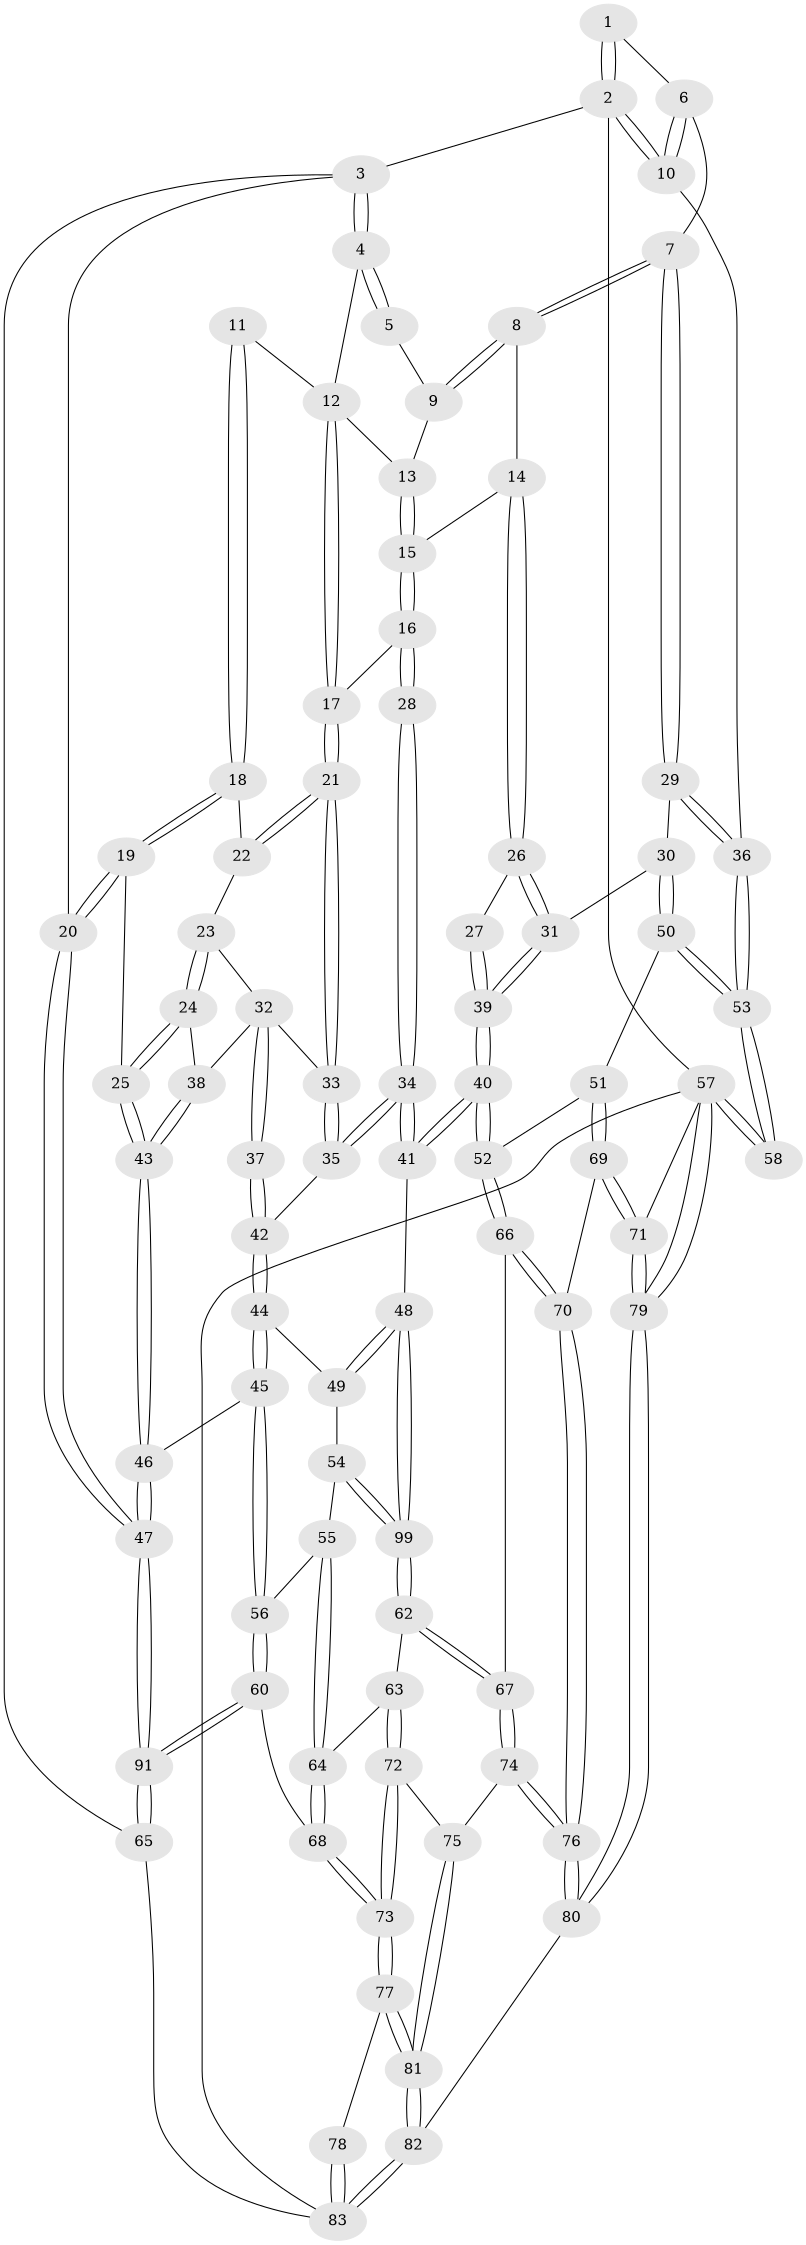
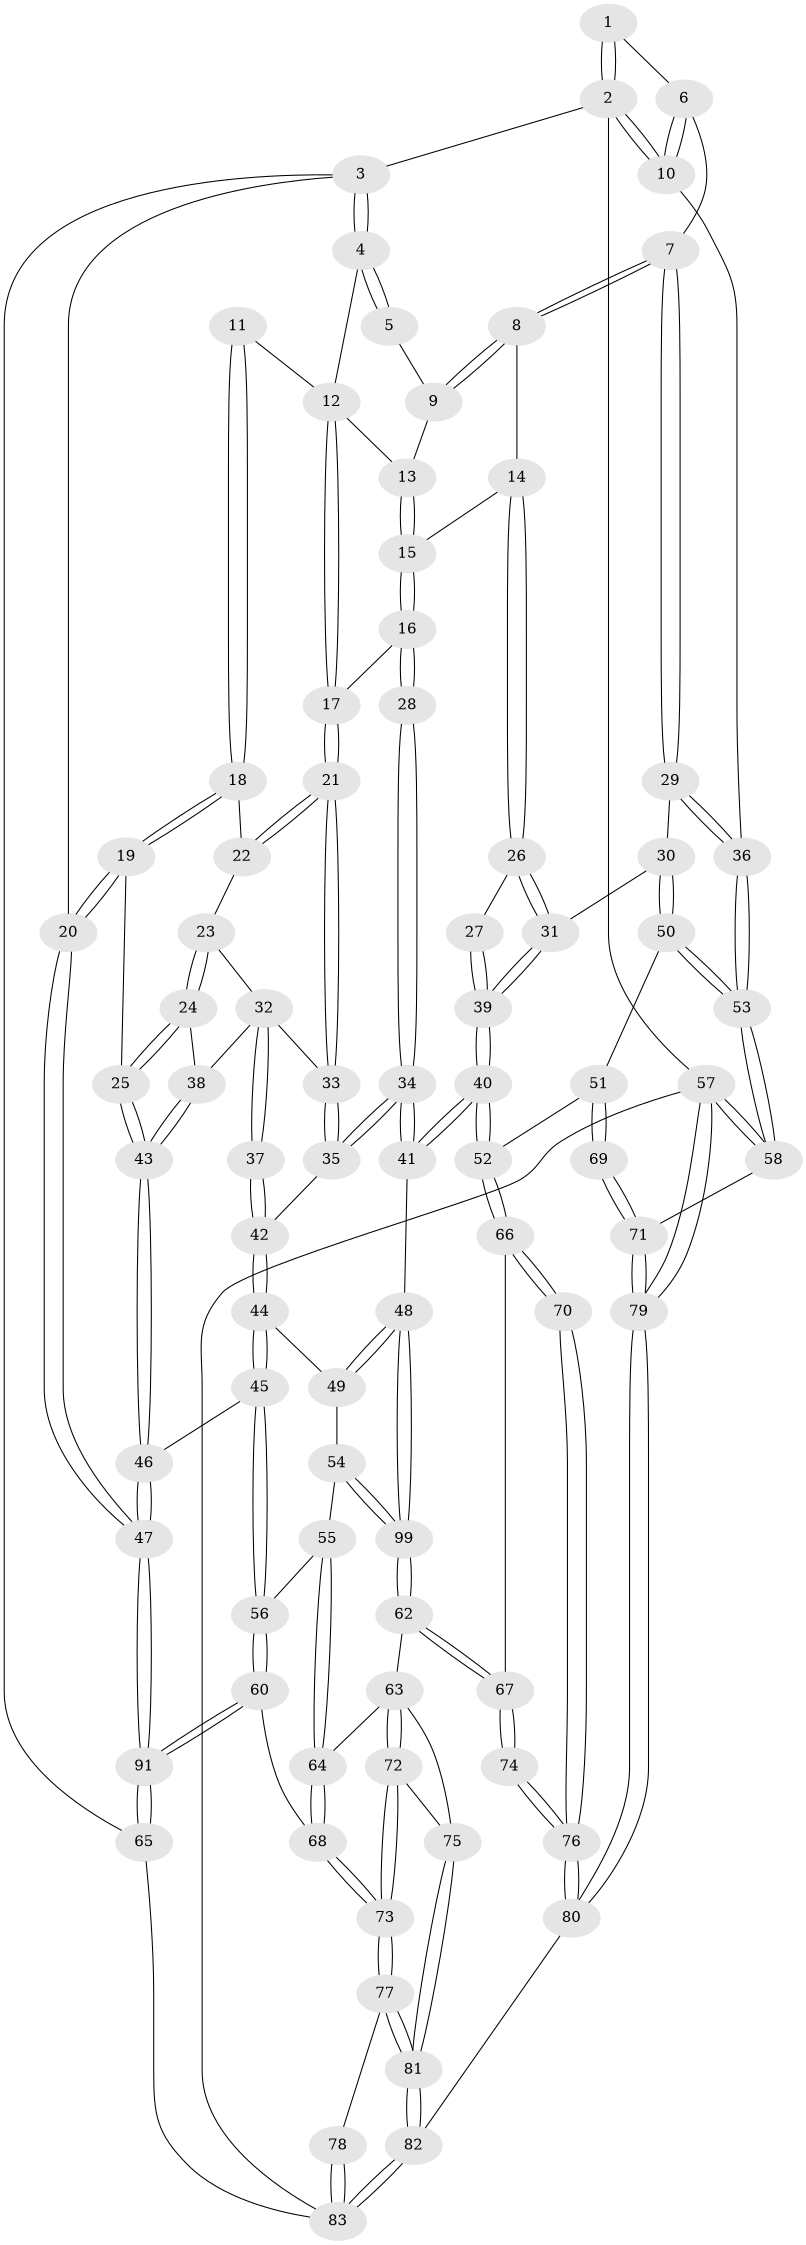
  graph {
    node [color=gray90 style=filled]
    1
    2
    6
    3
    10
    57
    7
    4
    20
    65
    36
    58
    79
    83
    5
    12
    47
    9
    11
    18
    13
    8
    29
    14
    30
    15
    26
    53
    17
    19
    22
    21
    16
    27
    31
    28
    34
    33
    25
    23
    43
    n42 [label=91]
    35
    24
    32
    38
    37
    46
    39
    40
    41
    50
    51
    42
    48
    44
    52
    66
    49
    n60 [label=99]
    45
    56
    54
    60
    62
    55
    69
    71
    70
    67
    64
    68
    80
    63
    73
    72
    74
    75
    78
    76
    77
    81
    82
    1 -- 2
    1 -- 2
    1 -- 6
    2 -- 3
    2 -- 10
    2 -- 10
    2 -- 57
    6 -- 10
    6 -- 10
    6 -- 7
    3 -- 4
    3 -- 4
    3 -- 20
    3 -- 65
    10 -- 36
    57 -- 58
    57 -- 58
    57 -- 79
    57 -- 79
    57 -- 83
    7 -- 8
    7 -- 8
    7 -- 29
    7 -- 29
    4 -- 5
    4 -- 5
    4 -- 12
    20 -- 47
    20 -- 47
    65 -- 83
    36 -- 53
    36 -- 53
-   57 -- 71
+   58 -- 71
    79 -- 80
    79 -- 80
    5 -- 9
    12 -- 13
    12 -- 17
    12 -- 17
    47 -- n42
    47 -- n42
    9 -- 13
    11 -- 12
    11 -- 18
    11 -- 18
    18 -- 19
    18 -- 19
    18 -- 22
    13 -- 15
    13 -- 15
    8 -- 9
    8 -- 9
    8 -- 14
    29 -- 36
    29 -- 36
    29 -- 30
    14 -- 15
    14 -- 26
    14 -- 26
    30 -- 31
    30 -- 50
    30 -- 50
    15 -- 16
    15 -- 16
    26 -- 27
    26 -- 31
    26 -- 31
    53 -- 58
    53 -- 58
    17 -- 21
    17 -- 21
    19 -- 20
    19 -- 20
    19 -- 25
    22 -- 23
    21 -- 22
    21 -- 22
    21 -- 33
    21 -- 33
    16 -- 17
    16 -- 28
    16 -- 28
    27 -- 39
    27 -- 39
    31 -- 39
    31 -- 39
    28 -- 34
    28 -- 34
    34 -- 35
    34 -- 35
    34 -- 41
    34 -- 41
    33 -- 35
    33 -- 35
    25 -- 43
    25 -- 43
    23 -- 24
    23 -- 24
    23 -- 32
    43 -- 46
    43 -- 46
    n42 -- 65
    n42 -- 65
    35 -- 42
    24 -- 25
    24 -- 25
    24 -- 38
    32 -- 33
    32 -- 38
    32 -- 37
    32 -- 37
    38 -- 43
    38 -- 43
    37 -- 42
    37 -- 42
    46 -- 47
    46 -- 47
    39 -- 40
    39 -- 40
    40 -- 41
    40 -- 41
    40 -- 52
    40 -- 52
    41 -- 48
    50 -- 53
    50 -- 53
    50 -- 51
    51 -- 52
    51 -- 69
    51 -- 69
    42 -- 44
    42 -- 44
    48 -- 49
    48 -- 49
    48 -- n60
    48 -- n60
    44 -- 49
    44 -- 45
    44 -- 45
    52 -- 66
    52 -- 66
    66 -- 70
    66 -- 70
    66 -- 67
    49 -- 54
    n60 -- 62
    n60 -- 62
    45 -- 46
    45 -- 56
    45 -- 56
    56 -- 60
    56 -- 60
    54 -- n60
    54 -- n60
    54 -- 55
    60 -- n42
    60 -- n42
    60 -- 68
    62 -- 67
    62 -- 67
    62 -- 63
    55 -- 56
    55 -- 64
    55 -- 64
    69 -- 71
    69 -- 71
-   69 -- 70
    71 -- 79
    71 -- 79
    70 -- 76
    70 -- 76
    67 -- 74
    67 -- 74
    64 -- 68
    64 -- 68
    68 -- 73
    68 -- 73
    80 -- 82
    63 -- 64
    63 -- 72
    63 -- 72
    73 -- 77
    73 -- 77
    72 -- 73
    72 -- 73
    72 -- 75
-   74 -- 75
+   63 -- 75
    74 -- 76
    74 -- 76
    75 -- 81
    75 -- 81
    78 -- 83
    78 -- 83
    76 -- 80
    76 -- 80
    77 -- 78
    77 -- 81
    77 -- 81
    81 -- 82
    81 -- 82
    82 -- 83
    82 -- 83
  }
